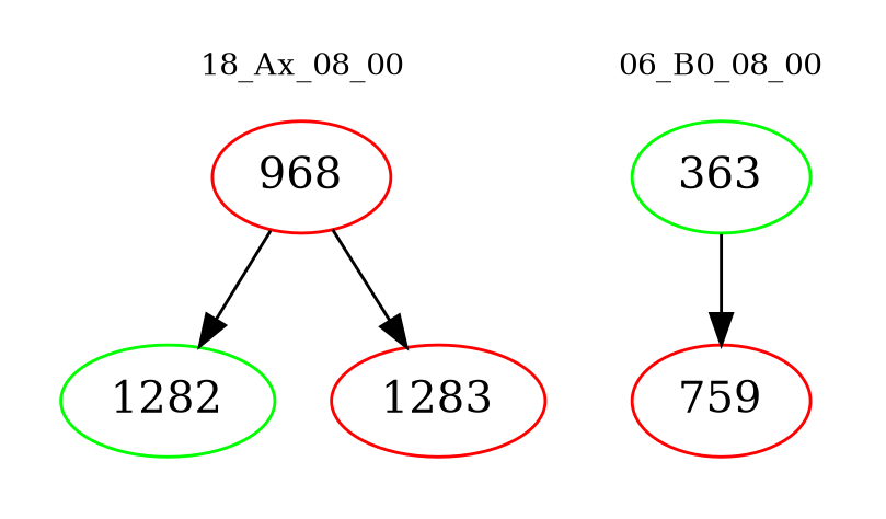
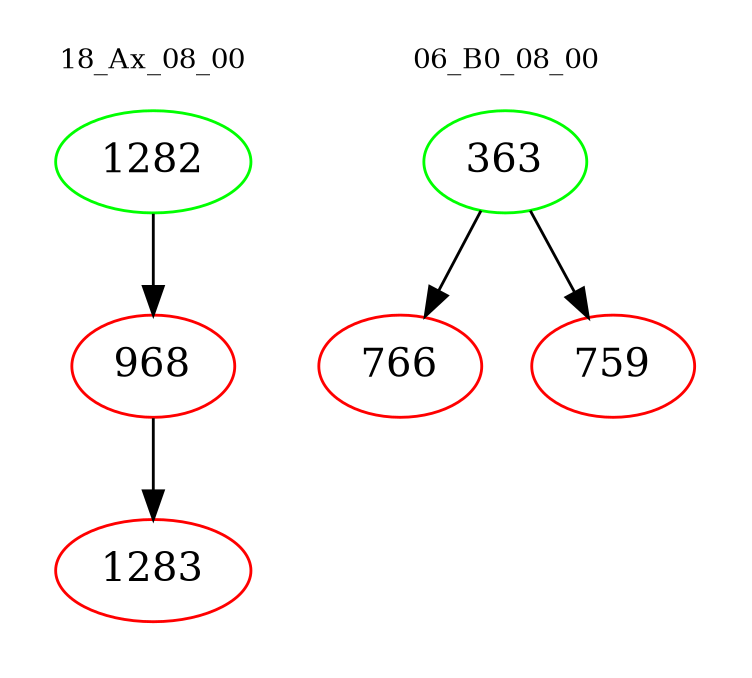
  digraph {
    node [color=red]
    edge [color=black]
    n1 [label=968]
    n2 [color=green label=1282]
    n3 [label=1283]
    n4 [color=green label=363]
+   n5 [label=766]
    n6 [label=759]
    subgraph cluster_1 {
      color=white
      fontsize=10
      label="18_Ax_08_00"
      n1
      n2
      n3
    }
    subgraph cluster_2 {
      color=white
      fontsize=10
      label="06_B0_08_00"
      n4
+     n5
      n6
    }
-   n1 -> n2
+   n2 -> n1
    n1 -> n3
+   n4 -> n5
    n4 -> n6
  }
